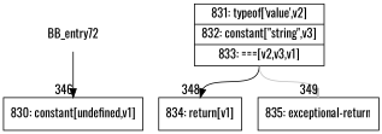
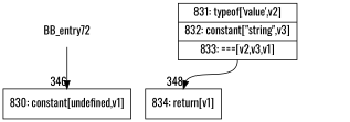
  digraph {
    fontname=Oswald
    rankdir=TD
    node [fontname=Oswald shape=record]
    edge [fontname=Oswald headport=n tailport=s]
    n1 [label=BB_entry72 shape=none]
    n2 [label="{830: constant[undefined,v1]}"]
    n3 [label="{831: typeof['value',v2]|832: constant[\"string\",v3]|833: ===[v2,v3,v1]}"]
    n4 [label="{834: return[v1]}"]
-   n5 [label="{835: exceptional-return}"]
    n1 -> n2 [headlabel="    346"]
    n3 -> n4 [headlabel="      348"]
-   n3 -> n5 [color=gray headlabel="      349"]
  }
